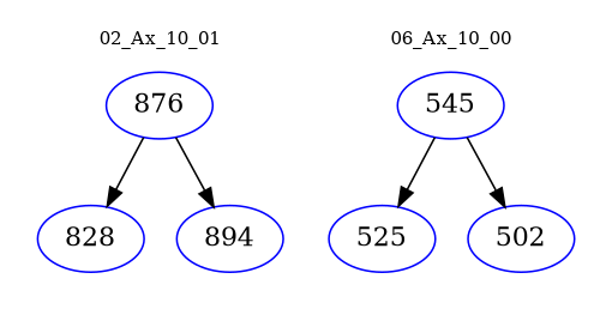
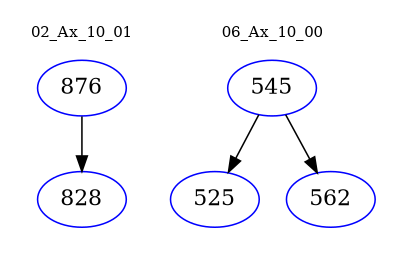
  digraph {
    node [color=blue]
    edge [color=black]
    n1 [label=876]
    n2 [label=828]
-   n3 [label=894]
    n4 [label=545]
    n5 [label=525]
-   n6 [label=502]
+   n6 [label=562]
    subgraph cluster_1 {
      color=white
      fontsize=10
      label="02_Ax_10_01"
      n1
      n2
-     n3
    }
    subgraph cluster_2 {
      color=white
      fontsize=10
      label="06_Ax_10_00"
      n4
      n5
      n6
    }
    n1 -> n2
-   n1 -> n3
    n4 -> n5
    n4 -> n6
  }
